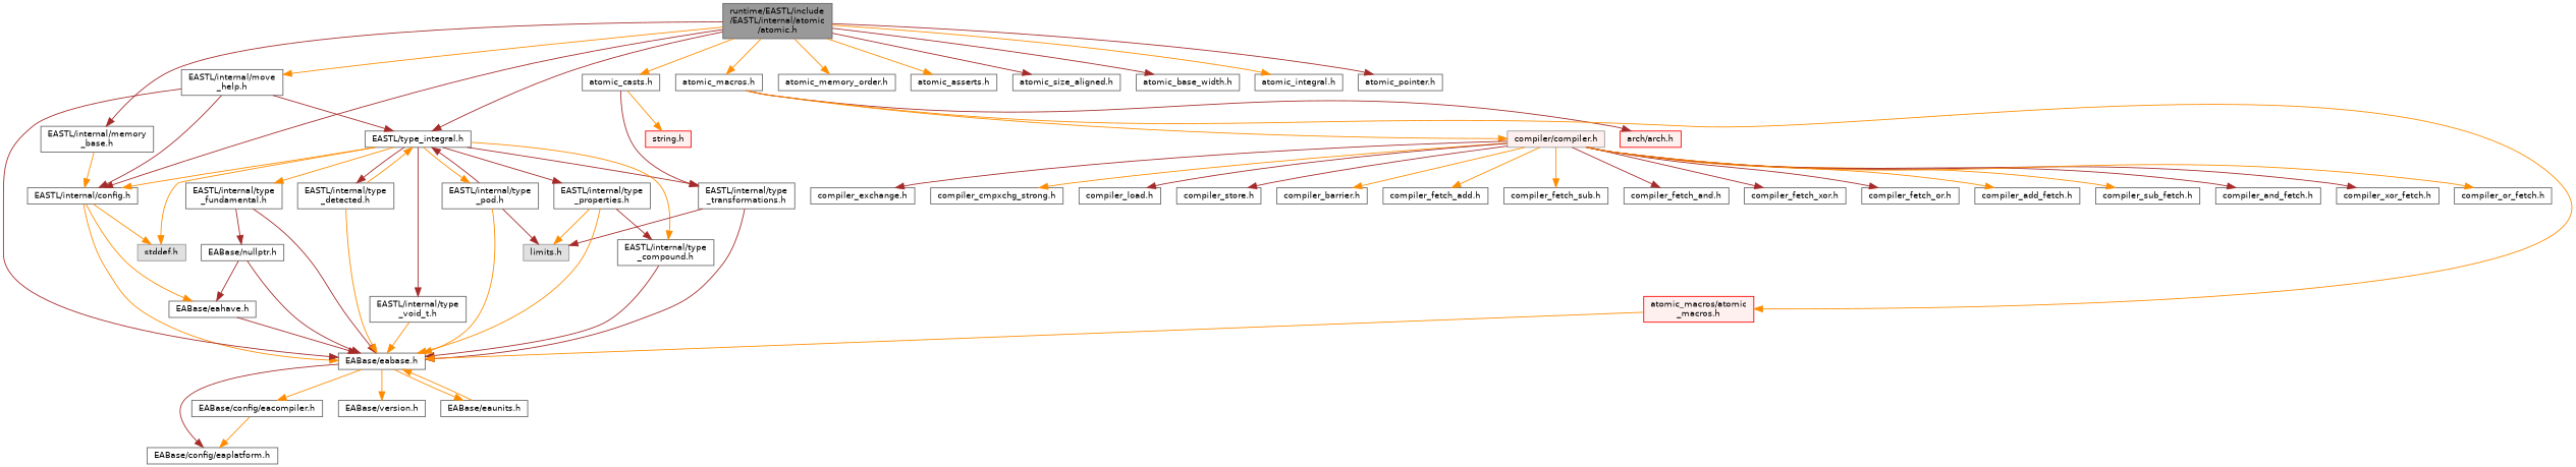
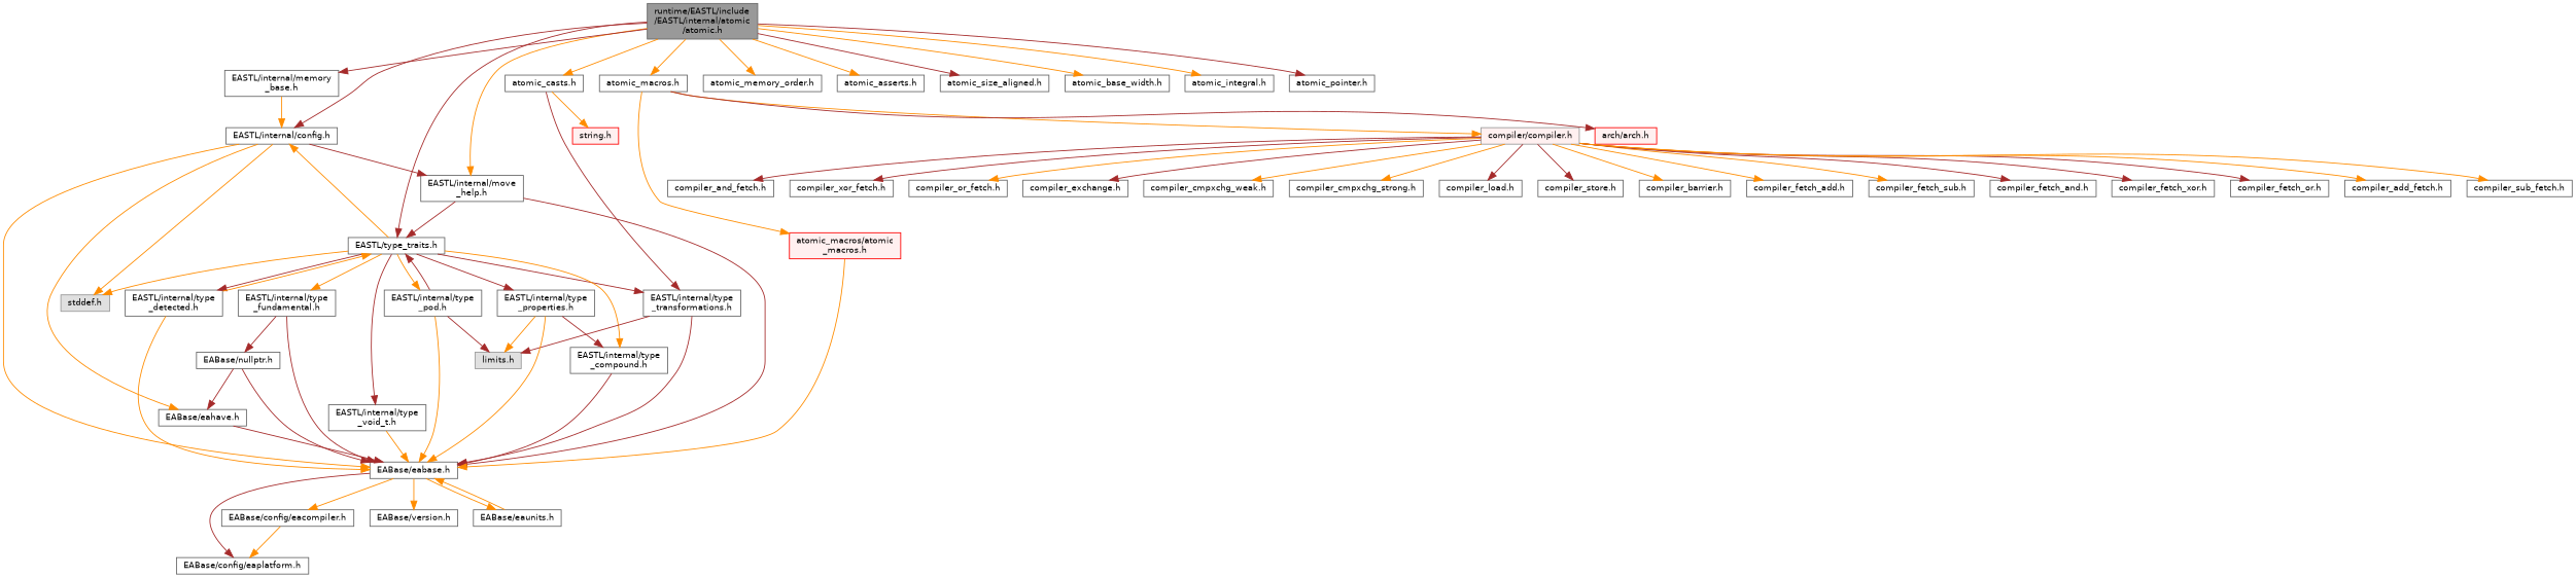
  digraph {
    node [color=grey40 fillcolor=white fontname=Helvetica fontsize=10 shape=box style=filled]
    edge [color=darkorange fontname=Helvetica fontsize=10 labelfontname=Helvetica labelfontsize=10 style=solid]
    n1 [color=gray40 fillcolor=grey60 fontcolor=black height=0.2 label="runtime/EASTL/include\l/EASTL/internal/atomic\l/atomic.h" width=0.4]
    n2 [height=0.2 label="EASTL/internal/config.h" width=0.4]
    n3 [height=0.2 label="EASTL/internal/move\l_help.h" width=0.4]
-   n4 [height=0.2 label="EASTL/type_integral.h" width=0.4]
+   n4 [height=0.2 label="EASTL/type_traits.h" width=0.4]
    n5 [height=0.2 label="EASTL/internal/memory\l_base.h" width=0.4]
    n6 [height=0.2 label="atomic_macros.h" width=0.4]
    n7 [height=0.2 label="atomic_casts.h" width=0.4]
    n8 [height=0.2 label="atomic_memory_order.h" width=0.4]
    n9 [height=0.2 label="atomic_asserts.h" width=0.4]
    n10 [height=0.2 label="atomic_size_aligned.h" width=0.4]
    n11 [height=0.2 label="atomic_base_width.h" width=0.4]
    n12 [height=0.2 label="atomic_integral.h" width=0.4]
    n13 [height=0.2 label="atomic_pointer.h" width=0.4]
    n14 [height=0.2 label="EABase/eabase.h" width=0.4]
    n15 [height=0.2 label="EABase/eahave.h" width=0.4]
    n16 [color=grey60 fillcolor="#E0E0E0" height=0.2 label="stddef.h" width=0.4]
    n17 [height=0.2 label="EASTL/internal/type\l_fundamental.h" width=0.4]
    n18 [height=0.2 label="EASTL/internal/type\l_transformations.h" width=0.4]
    n19 [height=0.2 label="EASTL/internal/type\l_void_t.h" width=0.4]
    n20 [height=0.2 label="EASTL/internal/type\l_properties.h" width=0.4]
    n21 [height=0.2 label="EASTL/internal/type\l_compound.h" width=0.4]
    n22 [height=0.2 label="EASTL/internal/type\l_pod.h" width=0.4]
    n23 [height=0.2 label="EASTL/internal/type\l_detected.h" width=0.4]
    n24 [color=grey60 fillcolor="#FFF0F0" height=0.2 label="compiler/compiler.h" width=0.4]
    n25 [color=red fillcolor="#FFF0F0" height=0.2 label="arch/arch.h" width=0.4]
    n26 [color=red fillcolor="#FFF0F0" height=0.2 label="atomic_macros/atomic\l_macros.h" width=0.4]
    n27 [color=red fillcolor="#FFF0F0" height=0.2 label="string.h" width=0.4]
    n28 [height=0.2 label="EABase/config/eacompiler.h" width=0.4]
    n29 [height=0.2 label="EABase/config/eaplatform.h" width=0.4]
    n30 [height=0.2 label="EABase/version.h" width=0.4]
    n31 [height=0.2 label="EABase/eaunits.h" width=0.4]
    n32 [height=0.2 label="EABase/nullptr.h" width=0.4]
    n33 [color=grey60 fillcolor="#E0E0E0" height=0.2 label="limits.h" width=0.4]
    n34 [height=0.2 label="compiler_fetch_add.h" width=0.4]
    n35 [height=0.2 label="compiler_fetch_sub.h" width=0.4]
    n36 [height=0.2 label="compiler_fetch_and.h" width=0.4]
    n37 [height=0.2 label="compiler_fetch_xor.h" width=0.4]
    n38 [height=0.2 label="compiler_fetch_or.h" width=0.4]
    n39 [height=0.2 label="compiler_add_fetch.h" width=0.4]
    n40 [height=0.2 label="compiler_sub_fetch.h" width=0.4]
    n41 [height=0.2 label="compiler_and_fetch.h" width=0.4]
    n42 [height=0.2 label="compiler_xor_fetch.h" width=0.4]
    n43 [height=0.2 label="compiler_or_fetch.h" width=0.4]
    n44 [height=0.2 label="compiler_exchange.h" width=0.4]
+   n45 [height=0.2 label="compiler_cmpxchg_weak.h" width=0.4]
    n46 [height=0.2 label="compiler_cmpxchg_strong.h" width=0.4]
    n47 [height=0.2 label="compiler_load.h" width=0.4]
    n48 [height=0.2 label="compiler_store.h" width=0.4]
    n49 [height=0.2 label="compiler_barrier.h" width=0.4]
    n1 -> n2 [color=brown]
    n1 -> n3
    n1 -> n4 [color=brown]
    n1 -> n5 [color=brown]
    n1 -> n6
    n1 -> n7
    n1 -> n8
    n1 -> n9
    n1 -> n10 [color=brown]
-   n1 -> n11 [color=brown]
+   n1 -> n11
    n1 -> n12
    n1 -> n13 [color=brown]
    n2 -> n14
    n2 -> n15
    n2 -> n16
-   n3 -> n2 [color=brown]
+   n2 -> n3 [color=brown]
    n3 -> n4 [color=brown]
    n3 -> n14 [color=brown]
    n4 -> n2
    n4 -> n16
    n4 -> n17
    n4 -> n18 [color=brown]
    n4 -> n19 [color=brown]
    n4 -> n20 [color=brown]
    n4 -> n21
    n4 -> n22
    n4 -> n23 [color=brown]
    n5 -> n2
    n6 -> n24
    n6 -> n25 [color=brown]
    n6 -> n26
    n7 -> n18 [color=brown]
    n7 -> n27
    n14 -> n28
    n14 -> n29 [color=brown]
    n14 -> n30
    n14 -> n31
    n15 -> n14 [color=brown]
    n17 -> n14 [color=brown]
    n17 -> n32 [color=brown]
    n18 -> n14 [color=brown]
    n18 -> n33 [color=brown]
    n19 -> n14
    n20 -> n14
    n20 -> n21 [color=brown]
    n20 -> n33
    n21 -> n14 [color=brown]
    n22 -> n4 [color=brown]
    n22 -> n14
    n22 -> n33 [color=brown]
    n23 -> n4
    n23 -> n14
    n24 -> n34
    n24 -> n35
    n24 -> n36 [color=brown]
    n24 -> n37 [color=brown]
    n24 -> n38 [color=brown]
    n24 -> n39
    n24 -> n40
    n24 -> n41 [color=brown]
    n24 -> n42 [color=brown]
    n24 -> n43
    n24 -> n44 [color=brown]
+   n24 -> n45
    n24 -> n46
    n24 -> n47 [color=brown]
    n24 -> n48 [color=brown]
    n24 -> n49
    n26 -> n14
    n28 -> n29
    n31 -> n14
    n32 -> n14 [color=brown]
    n32 -> n15 [color=brown]
  }
